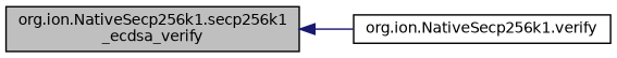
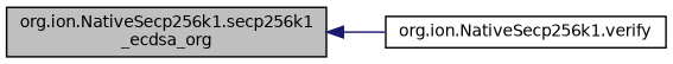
  digraph {
    rankdir=LR
    node [color=black fontname=Helvetica fontsize=10 shape=record style=filled]
-   n1 [fillcolor=grey75 fontcolor=black height=0.2 label="org.ion.NativeSecp256k1.secp256k1\l_ecdsa_verify" width=0.4]
+   n1 [fillcolor=grey75 fontcolor=black height=0.2 label="org.ion.NativeSecp256k1.secp256k1\l_ecdsa_org" width=0.4]
    n2 [fillcolor=white height=0.2 label="org.ion.NativeSecp256k1.verify" width=0.4]
    n1 -> n2 [color=midnightblue dir=back fontname=Helvetica fontsize=10 labelfontname=Helvetica labelfontsize=10 style=solid]
  }
